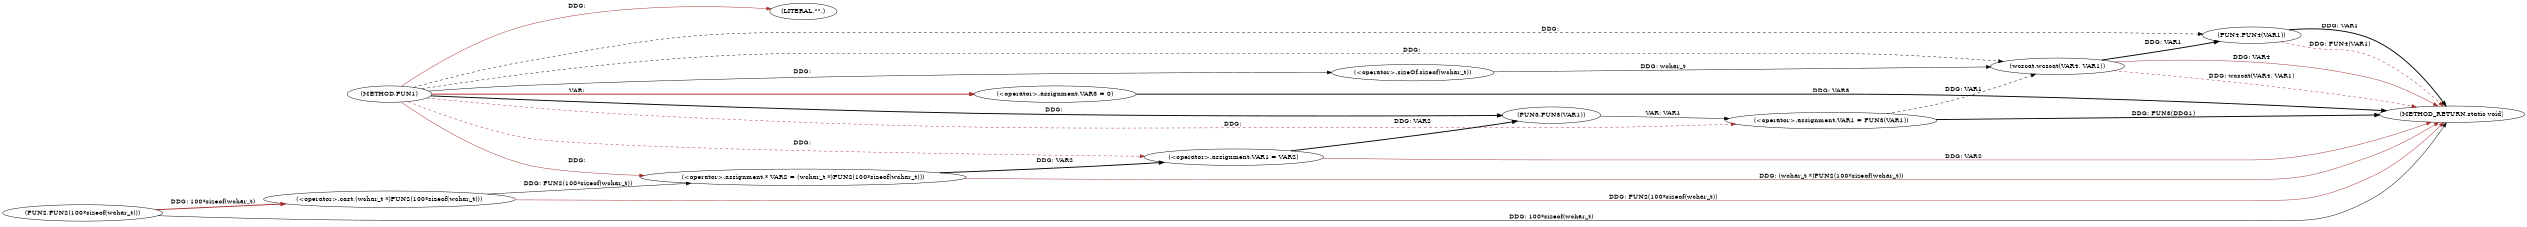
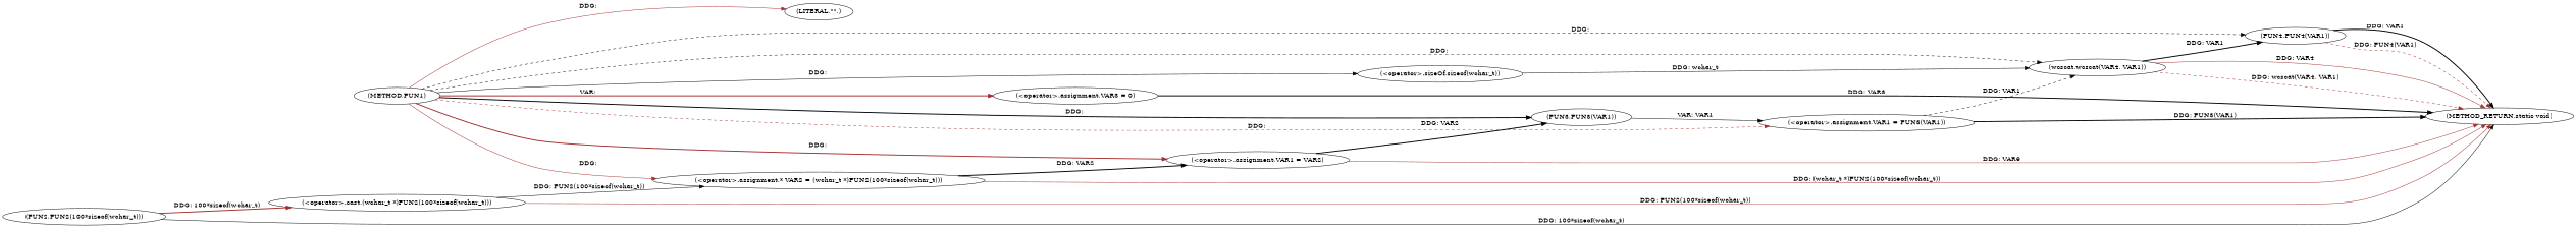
  digraph {
    rankdir=LR
    edge [color=black style=solid]
    n1 [label="(METHOD,FUN1)"]
    n2 [label="(<operator>.assignment,* VAR2 = (wchar_t *)FUN2(100*sizeof(wchar_t)))"]
    n3 [label="(<operator>.sizeOf,sizeof(wchar_t))"]
    n4 [label="(<operator>.assignment,VAR1 = VAR2)"]
    n5 [label="(<operator>.assignment,VAR3 = 0)"]
    n6 [label="(<operator>.assignment,VAR1 = FUN3(VAR1))"]
    n7 [label="(FUN3,FUN3(VAR1))"]
    n8 [label="(LITERAL,\"\",)"]
    n9 [label="(wcscat,wcscat(VAR4, VAR1))"]
    n10 [label="(FUN4,FUN4(VAR1))"]
    n11 [label="(METHOD_RETURN,static void)"]
    n12 [label="(<operator>.cast,(wchar_t *)FUN2(100*sizeof(wchar_t)))"]
    n13 [label="(FUN2,FUN2(100*sizeof(wchar_t)))"]
    n1 -> n2 [color=brown label="DDG: "]
    n1 -> n3 [label="DDG: "]
-   n1 -> n4 [color=brown label="DDG: " style=dashed]
+   n1 -> n4 [color=brown label="DDG: " style=bold]
    n1 -> n5 [color=brown label="VAR: " style=bold]
    n1 -> n6 [color=brown label="DDG: " style=dashed]
    n1 -> n7 [label="DDG: " style=bold]
    n1 -> n8 [color=brown label="DDG: "]
    n1 -> n9 [label="DDG: " style=dashed]
    n1 -> n10 [label="DDG: " style=dashed]
    n2 -> n4 [label="DDG: VAR2" style=bold]
    n2 -> n11 [color=brown label="DDG: (wchar_t *)FUN2(100*sizeof(wchar_t))"]
    n3 -> n9 [label="DDG: wchar_t"]
    n4 -> n7 [label="DDG: VAR2" style=bold]
-   n4 -> n11 [color=brown label="DDG: VAR2"]
+   n4 -> n11 [color=brown label="DDG: VAR9"]
    n5 -> n11 [label="DDG: VAR3" style=bold]
    n6 -> n9 [label="DDG: VAR1" style=dashed]
-   n6 -> n11 [label="DDG: FUN3(DDG1)" style=bold]
+   n6 -> n11 [label="DDG: FUN3(VAR1)" style=bold]
    n7 -> n6 [label="VAR: VAR1"]
    n9 -> n10 [label="DDG: VAR1" style=bold]
    n9 -> n11 [color=brown label="DDG: VAR4"]
    n9 -> n11 [color=brown label="DDG: wcscat(VAR4, VAR1)" style=dashed]
    n10 -> n11 [label="DDG: VAR1" style=bold]
    n10 -> n11 [color=brown label="DDG: FUN4(VAR1)" style=dashed]
    n12 -> n2 [label="DDG: FUN2(100*sizeof(wchar_t))"]
    n12 -> n11 [color=brown label="DDG: FUN2(100*sizeof(wchar_t))"]
    n13 -> n11 [label="DDG: 100*sizeof(wchar_t)"]
    n13 -> n12 [color=brown label="DDG: 100*sizeof(wchar_t)" style=bold]
  }
